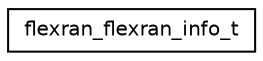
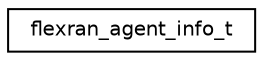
  digraph {
    rankdir=LR
-   n1 [color=black fillcolor=white fontname=Helvetica fontsize=10 height=0.2 label=flexran_flexran_info_t shape=record style=filled width=0.4]
+   n1 [color=black fillcolor=white fontname=Helvetica fontsize=10 height=0.2 label=flexran_agent_info_t shape=record style=filled width=0.4]
  }
